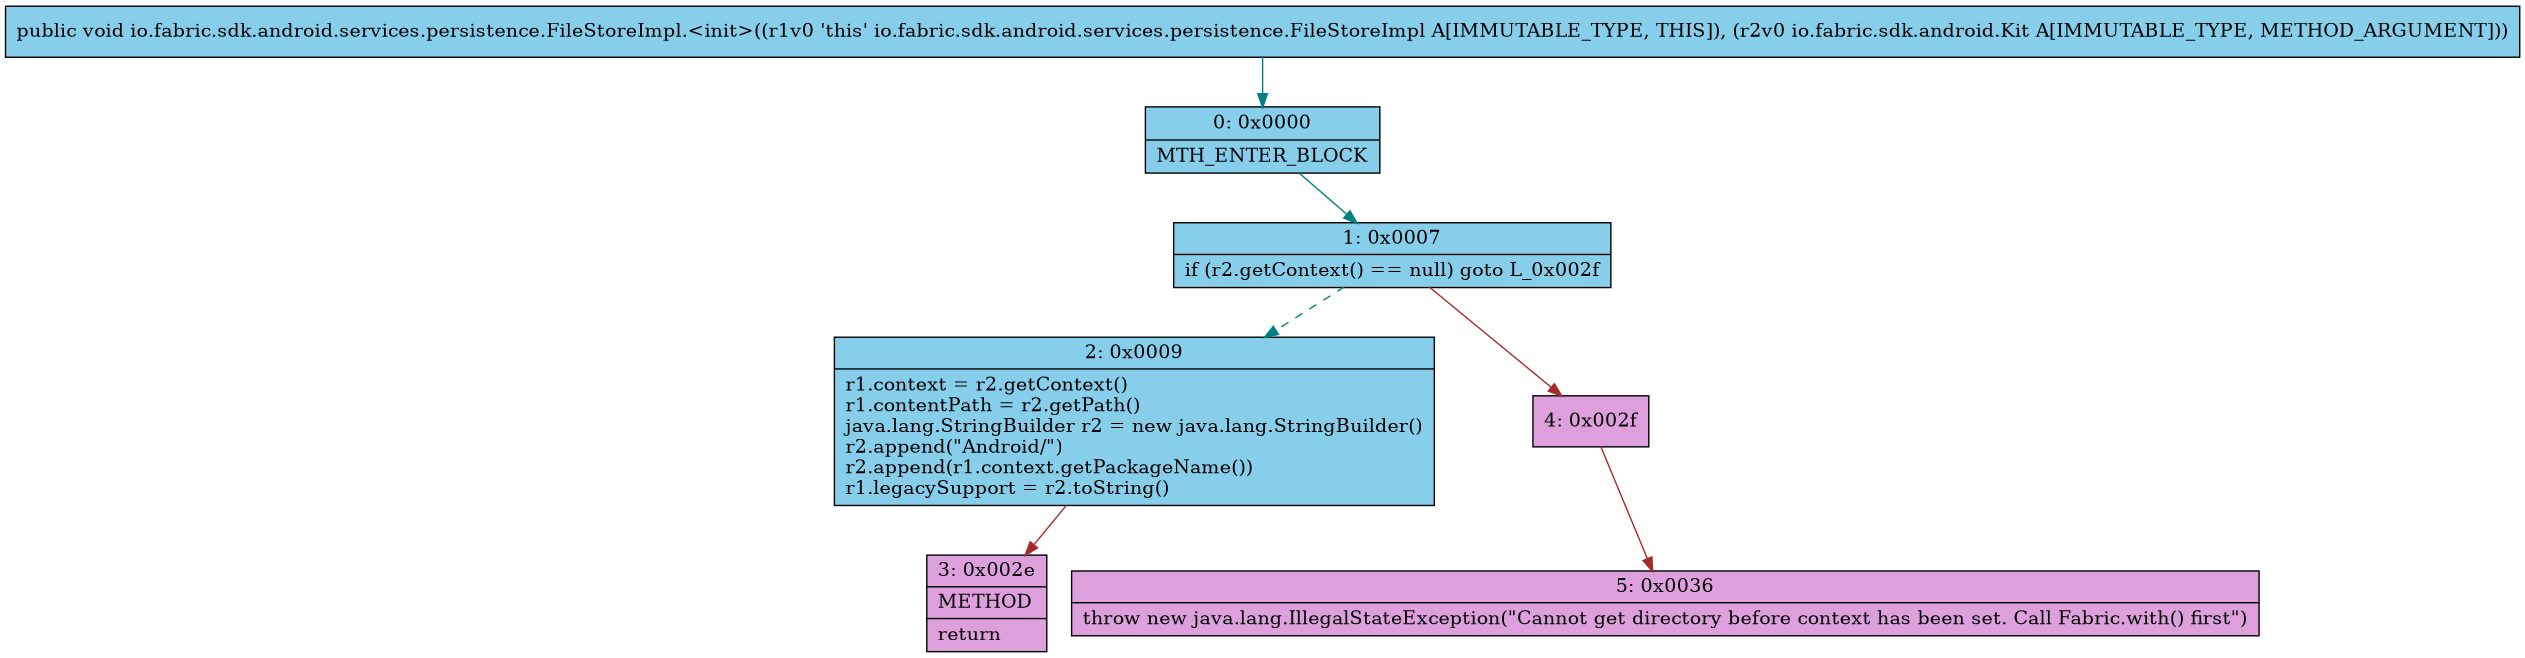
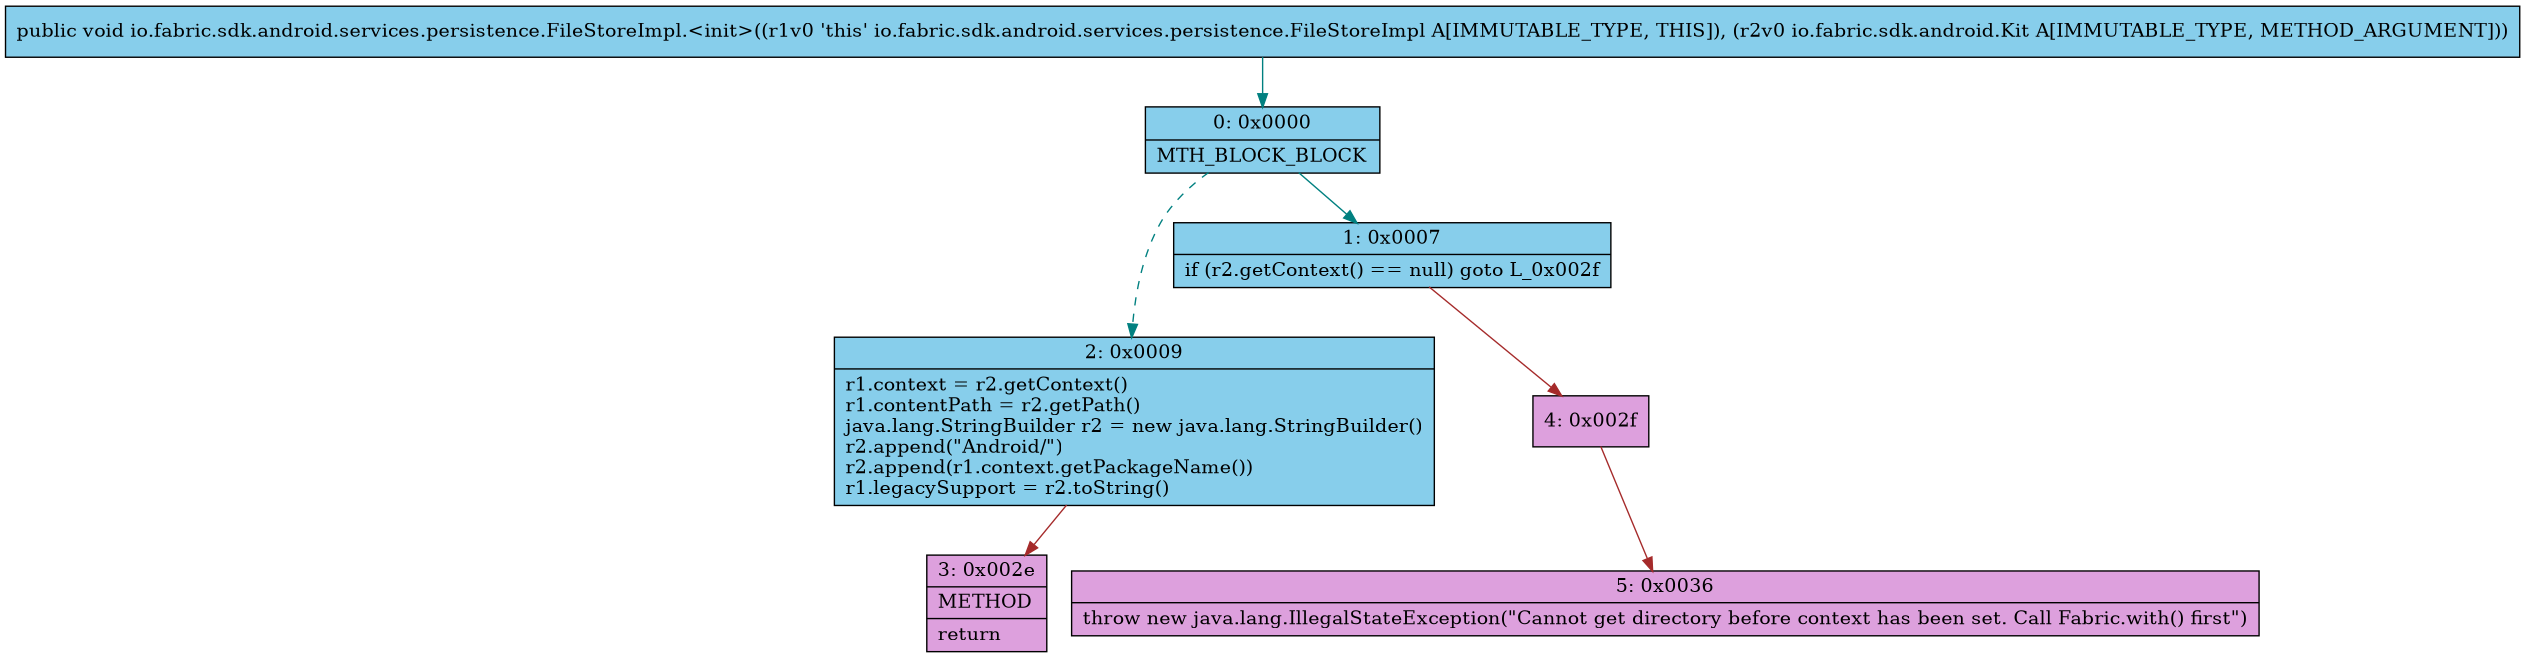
  digraph {
    node [fillcolor=skyblue shape=record style=filled]
    edge [color=teal]
-   n1 [label="{0\:\ 0x0000|MTH_ENTER_BLOCK\l}"]
+   n1 [label="{0\:\ 0x0000|MTH_BLOCK_BLOCK\l}"]
    n2 [label="{1\:\ 0x0007|if (r2.getContext() == null) goto L_0x002f\l}"]
    n3 [label="{2\:\ 0x0009|r1.context = r2.getContext()\lr1.contentPath = r2.getPath()\ljava.lang.StringBuilder r2 = new java.lang.StringBuilder()\lr2.append(\"Android\/\")\lr2.append(r1.context.getPackageName())\lr1.legacySupport = r2.toString()\l}"]
    n4 [fillcolor=plum label="{4\:\ 0x002f}"]
    n5 [fillcolor=plum label="{3\:\ 0x002e|METHOD\l|return\l}"]
    n6 [fillcolor=plum label="{5\:\ 0x0036|throw new java.lang.IllegalStateException(\"Cannot get directory before context has been set. Call Fabric.with() first\")\l}"]
    n7 [label="{public void io.fabric.sdk.android.services.persistence.FileStoreImpl.\<init\>((r1v0 'this' io.fabric.sdk.android.services.persistence.FileStoreImpl A[IMMUTABLE_TYPE, THIS]), (r2v0 io.fabric.sdk.android.Kit A[IMMUTABLE_TYPE, METHOD_ARGUMENT])) }"]
    n1 -> n2
-   n2 -> n3 [style=dashed]
+   n1 -> n3 [style=dashed]
    n2 -> n4 [color=brown]
    n3 -> n5 [color=brown]
    n4 -> n6 [color=brown]
    n7 -> n1
  }
